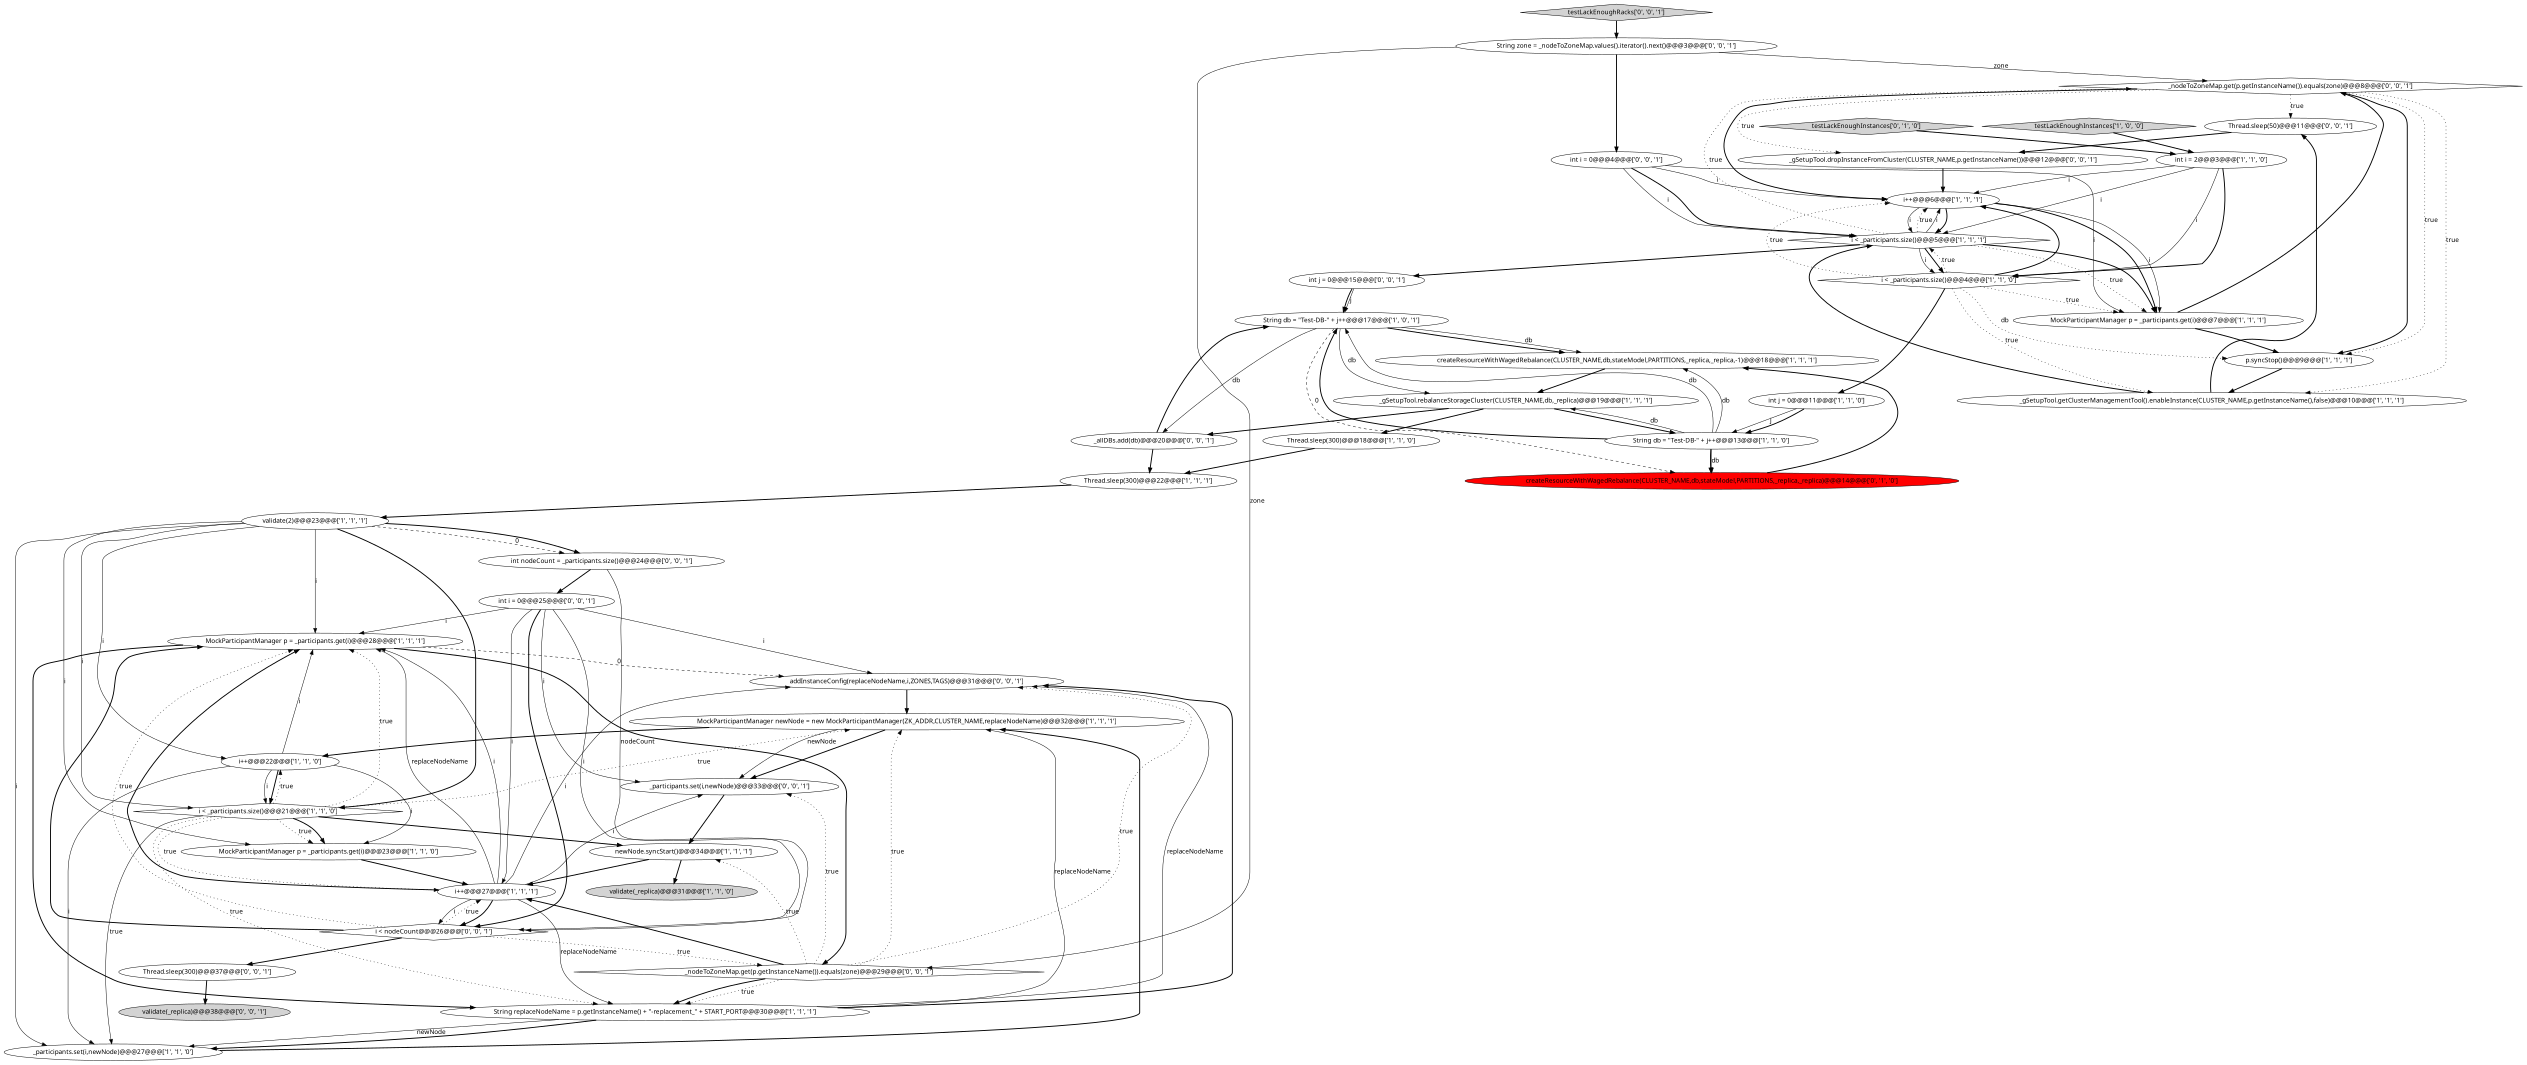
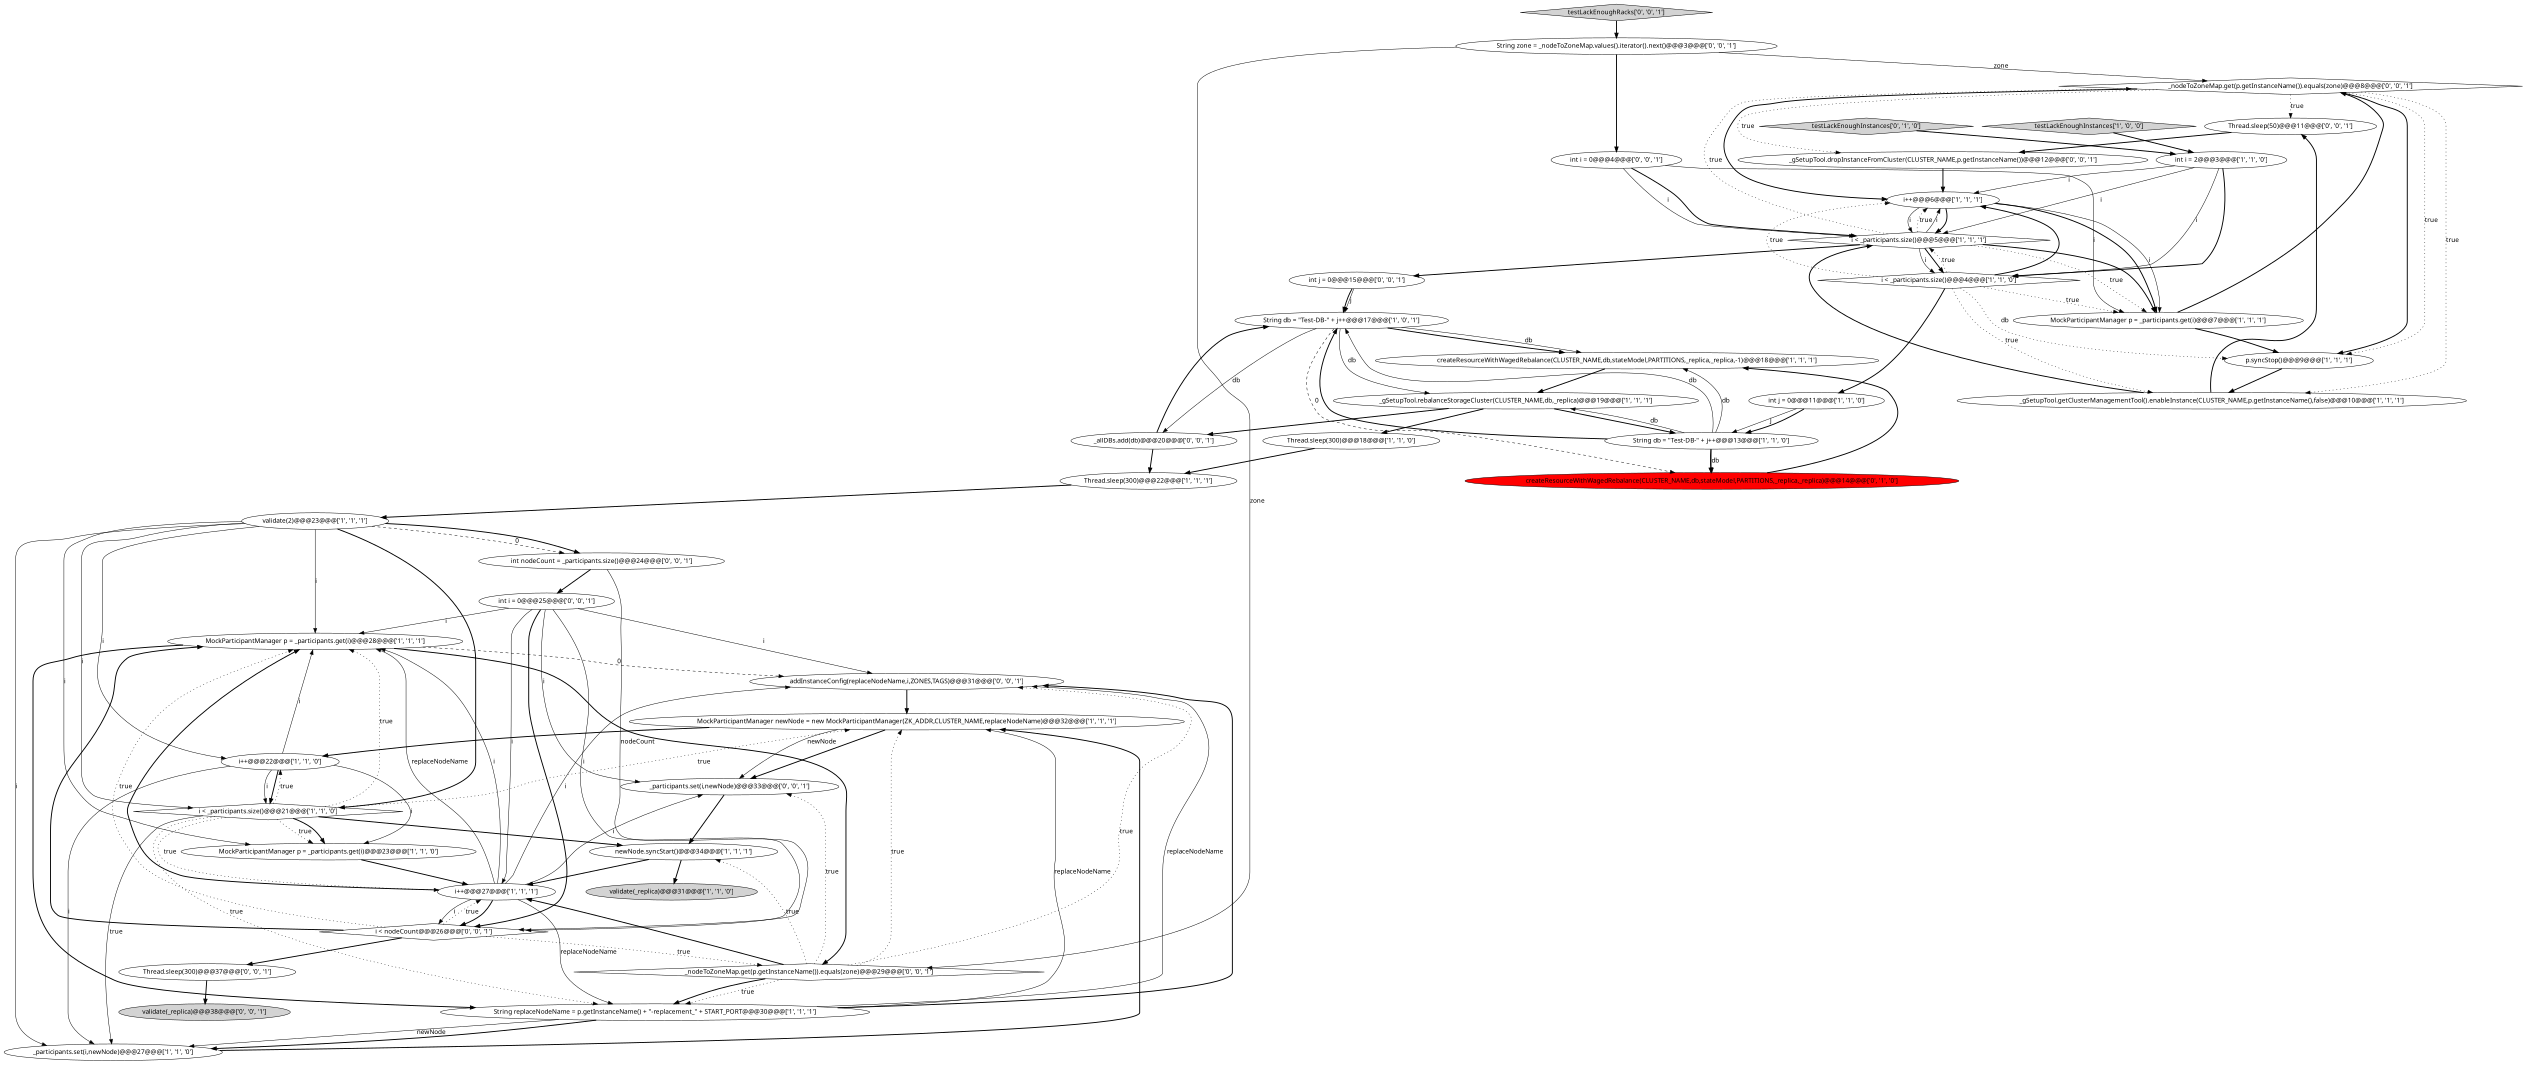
  digraph {
    fontname="Noto Sans"
    node [fillcolor=white fontname="Noto Sans" shape=ellipse style=filled]
    edge [fontname="Noto Sans" style=bold]
    n1 [label="MockParticipantManager p = _participants.get(i)@@@28@@@['1', '1', '1']"]
    n2 [label="addInstanceConfig(replaceNodeName,i,ZONES,TAGS)@@@31@@@['0', '0', '1']"]
    n3 [label="_nodeToZoneMap.get(p.getInstanceName()).equals(zone)@@@29@@@['0', '0', '1']" shape=diamond]
    n4 [label="String replaceNodeName = p.getInstanceName() + \"-replacement_\" + START_PORT@@@30@@@['1', '1', '1']"]
    n5 [label="MockParticipantManager newNode = new MockParticipantManager(ZK_ADDR,CLUSTER_NAME,replaceNodeName)@@@32@@@['1', '1', '1']"]
    n6 [label="i++@@@27@@@['1', '1', '1']"]
    n7 [label="newNode.syncStart()@@@34@@@['1', '1', '1']"]
    n8 [label="_participants.set(i,newNode)@@@33@@@['0', '0', '1']"]
    n9 [label="_participants.set(i,newNode)@@@27@@@['1', '1', '0']"]
    n10 [label="i++@@@22@@@['1', '1', '0']"]
    n11 [label="createResourceWithWagedRebalance(CLUSTER_NAME,db,stateModel,PARTITIONS,_replica,_replica,-1)@@@18@@@['1', '1', '1']"]
    n12 [label="_gSetupTool.rebalanceStorageCluster(CLUSTER_NAME,db,_replica)@@@19@@@['1', '1', '1']"]
    n13 [label="String db = \"Test-DB-\" + j++@@@13@@@['1', '1', '0']"]
    n14 [label="_allDBs.add(db)@@@20@@@['0', '0', '1']"]
    n15 [label="Thread.sleep(300)@@@18@@@['1', '1', '0']"]
    n16 [label="Thread.sleep(50)@@@11@@@['0', '0', '1']"]
    n17 [label="_gSetupTool.dropInstanceFromCluster(CLUSTER_NAME,p.getInstanceName())@@@12@@@['0', '0', '1']"]
    n18 [label="i++@@@6@@@['1', '1', '1']"]
    n19 [label="String zone = _nodeToZoneMap.values().iterator().next()@@@3@@@['0', '0', '1']"]
    n20 [label="_nodeToZoneMap.get(p.getInstanceName()).equals(zone)@@@8@@@['0', '0', '1']" shape=diamond]
    n21 [label="int i = 0@@@4@@@['0', '0', '1']"]
    n22 [label="p.syncStop()@@@9@@@['1', '1', '1']"]
    n23 [label="_gSetupTool.getClusterManagementTool().enableInstance(CLUSTER_NAME,p.getInstanceName(),false)@@@10@@@['1', '1', '1']"]
    n24 [label="i < _participants.size()@@@5@@@['1', '1', '1']" shape=diamond]
    n25 [label="MockParticipantManager p = _participants.get(i)@@@7@@@['1', '1', '1']"]
    n26 [label="MockParticipantManager p = _participants.get(i)@@@23@@@['1', '1', '0']"]
    n27 [label="i < nodeCount@@@26@@@['0', '0', '1']" shape=diamond]
    n28 [fillcolor=lightgray label="validate(_replica)@@@38@@@['0', '0', '1']"]
    n29 [label="validate(2)@@@23@@@['1', '1', '1']"]
    n30 [label="int nodeCount = _participants.size()@@@24@@@['0', '0', '1']"]
    n31 [label="i < _participants.size()@@@21@@@['1', '1', '0']" shape=diamond]
    n32 [label="int i = 0@@@25@@@['0', '0', '1']"]
    n33 [fillcolor=red label="createResourceWithWagedRebalance(CLUSTER_NAME,db,stateModel,PARTITIONS,_replica,_replica)@@@14@@@['0', '1', '0']"]
    n34 [label="String db = \"Test-DB-\" + j++@@@17@@@['1', '0', '1']"]
    n35 [label="Thread.sleep(300)@@@22@@@['1', '1', '1']"]
    n36 [label="Thread.sleep(300)@@@37@@@['0', '0', '1']"]
    n37 [fillcolor=lightgray label="validate(_replica)@@@31@@@['1', '1', '0']"]
    n38 [label="int i = 2@@@3@@@['1', '1', '0']"]
    n39 [label="i < _participants.size()@@@4@@@['1', '1', '0']" shape=diamond]
    n40 [label="int j = 0@@@11@@@['1', '1', '0']"]
    n41 [label="int j = 0@@@15@@@['0', '0', '1']"]
    n42 [fillcolor=lightgray label="testLackEnoughInstances['1', '0', '0']" shape=diamond]
    n43 [fillcolor=lightgray label="testLackEnoughInstances['0', '1', '0']" shape=diamond]
    n44 [fillcolor=lightgray label="testLackEnoughRacks['0', '0', '1']" shape=diamond]
    n1 -> n2 [label=0 style=dashed]
    n1 -> n3
    n1 -> n4
    n2 -> n5
    n3 -> n2 [label=true style=dotted]
    n3 -> n4
    n3 -> n4 [label=true style=dotted]
    n3 -> n5 [label=true style=dotted]
    n3 -> n6
    n3 -> n7 [label=true style=dotted]
    n3 -> n8 [label=true style=dotted]
    n4 -> n2 [label=replaceNodeName style=solid]
    n4 -> n2
    n4 -> n5 [label=replaceNodeName style=solid]
    n4 -> n9 [label=newNode style=solid]
    n4 -> n9
    n5 -> n8 [label=newNode style=solid]
    n5 -> n8
    n5 -> n10
    n6 -> n1 [label=replaceNodeName style=solid]
    n6 -> n1 [label=i style=solid]
    n6 -> n1
    n6 -> n2 [label=i style=solid]
    n6 -> n4 [label=replaceNodeName style=solid]
    n6 -> n8 [label=i style=solid]
    n6 -> n27
    n6 -> n27 [label=i style=solid]
    n7 -> n6
    n7 -> n37
    n8 -> n7
    n9 -> n5
    n10 -> n1 [label=i style=solid]
    n10 -> n9 [label=i style=solid]
    n10 -> n26 [label=i style=solid]
    n10 -> n31 [label=i style=solid]
    n10 -> n31
    n11 -> n12
    n12 -> n13
    n12 -> n14
    n12 -> n15
    n13 -> n11 [label=db style=solid]
    n13 -> n12 [label=db style=solid]
    n13 -> n33 [label=db style=solid]
    n13 -> n33
    n13 -> n34
    n13 -> n34 [label=db style=solid]
    n14 -> n34
    n14 -> n35
    n15 -> n35
    n16 -> n17
    n17 -> n18
    n18 -> n24
    n18 -> n24 [label=i style=solid]
    n18 -> n25
    n18 -> n25 [label=i style=solid]
    n19 -> n3 [label=zone style=solid]
    n19 -> n20 [label=zone style=solid]
    n19 -> n21
    n20 -> n16 [label=true style=dotted]
    n20 -> n17 [label=true style=dotted]
    n20 -> n18
    n20 -> n22
    n20 -> n22 [label=true style=dotted]
    n20 -> n23 [label=true style=dotted]
-   n21 -> n18 [label=i style=solid]
    n21 -> n24 [label=i style=solid]
    n21 -> n24
    n21 -> n25 [label=i style=solid]
    n22 -> n23
    n23 -> n16
    n23 -> n24
    n24 -> n18 [label=true style=dotted]
    n24 -> n18 [label=i style=solid]
    n24 -> n20 [label=true style=dotted]
    n24 -> n25 [label=true style=dotted]
    n24 -> n25
    n24 -> n39 [label=i style=solid]
    n24 -> n39
    n24 -> n41
    n25 -> n20
    n25 -> n22
    n26 -> n6
    n27 -> n1
    n27 -> n1 [label=true style=dotted]
    n27 -> n3 [label=true style=dotted]
    n27 -> n6 [label=true style=dotted]
    n27 -> n36
    n29 -> n1 [label=i style=solid]
    n29 -> n9 [label=i style=solid]
    n29 -> n10 [label=i style=solid]
    n29 -> n26 [label=i style=solid]
    n29 -> n30 [label=0 style=dashed]
    n29 -> n30
    n29 -> n31 [label=i style=solid]
    n29 -> n31
    n30 -> n27 [label=nodeCount style=solid]
    n30 -> n32
    n31 -> n1 [label=true style=dotted]
    n31 -> n4 [label=true style=dotted]
    n31 -> n5 [label=true style=dotted]
    n31 -> n6 [label=true style=dotted]
    n31 -> n7
    n31 -> n9 [label=true style=solid]
    n31 -> n10 [label=true style=dotted]
    n31 -> n26 [label=true style=dotted]
    n31 -> n26
    n32 -> n1 [label=i style=solid]
    n32 -> n2 [label=i style=solid]
    n32 -> n6 [label=i style=solid]
    n32 -> n8 [label=i style=solid]
    n32 -> n27
    n32 -> n27 [label=i style=solid]
    n33 -> n11
    n34 -> n11
    n34 -> n11 [label=db style=solid]
    n34 -> n12 [label=db style=solid]
    n34 -> n14 [label=db style=solid]
    n34 -> n33 [label=0 style=dashed]
    n35 -> n29
    n36 -> n28
    n38 -> n18 [label=i style=solid]
    n38 -> n24 [label=i style=solid]
    n38 -> n39
    n38 -> n39 [label=i style=solid]
    n39 -> n18
    n39 -> n18 [label=true style=dotted]
    n39 -> n22 [label=db style=dotted]
    n39 -> n23 [label=true style=dotted]
    n39 -> n24 [label=true style=dotted]
    n39 -> n25 [label=true style=dotted]
    n39 -> n40
    n40 -> n13 [label=j style=solid]
    n40 -> n13
    n41 -> n34 [label=j style=solid]
    n41 -> n34
    n42 -> n38
    n43 -> n38
    n44 -> n19
  }
